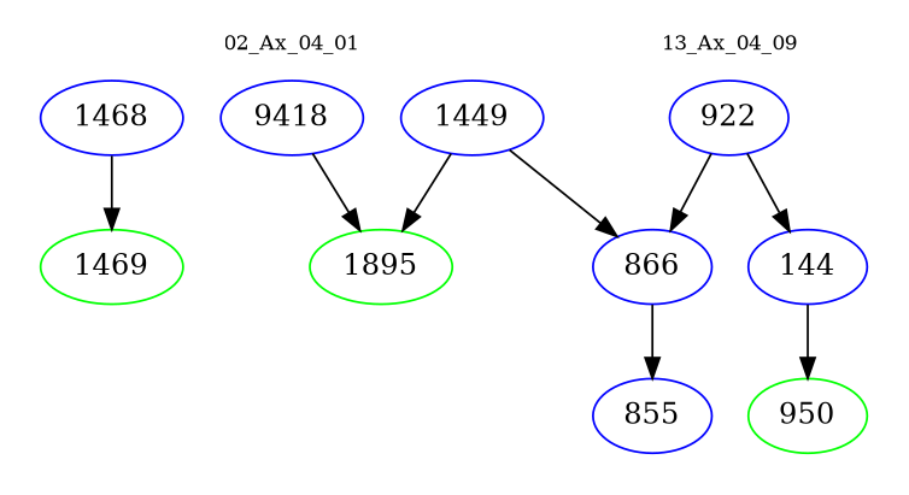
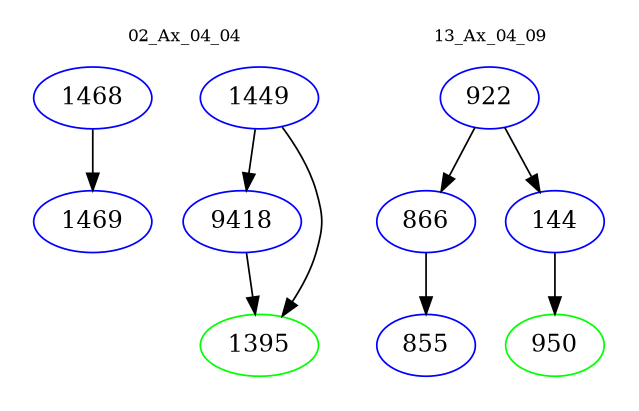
  digraph {
    node [color=blue]
    edge [color=black]
    n1 [label=1449]
    n2 [label=9418]
    n3 [label=1468]
-   n4 [color=green label=1895]
-   n5 [color=green label=1469]
+   n4 [color=green label=1395]
+   n5 [label=1469]
    n6 [label=922]
    n7 [label=866]
    n8 [label=144]
    n9 [label=855]
    n10 [color=green label=950]
    subgraph cluster_1 {
      color=white
      fontsize=10
-     label="02_Ax_04_01"
+     label="02_Ax_04_04"
      n1
      n2
      n3
      n4
      n5
    }
    subgraph cluster_2 {
      color=white
      fontsize=10
      label="13_Ax_04_09"
      n6
      n7
      n8
      n9
      n10
    }
-   n1 -> n7
+   n1 -> n2
    n1 -> n4
    n2 -> n4
    n3 -> n5
    n6 -> n7
    n6 -> n8
    n7 -> n9
    n8 -> n10
  }
